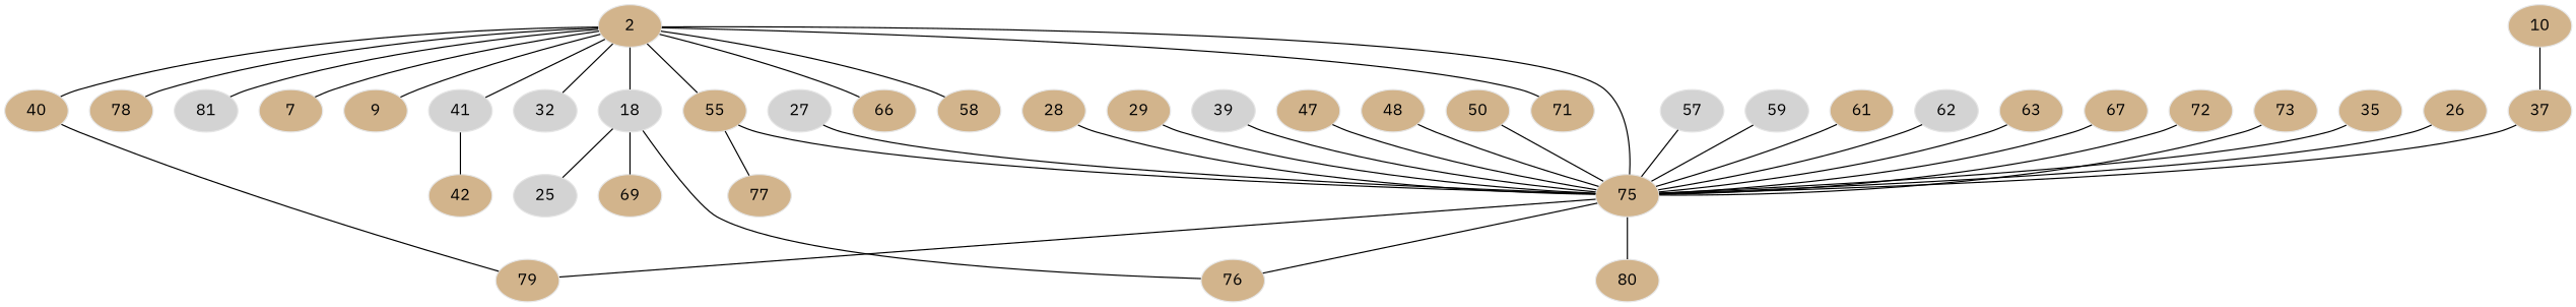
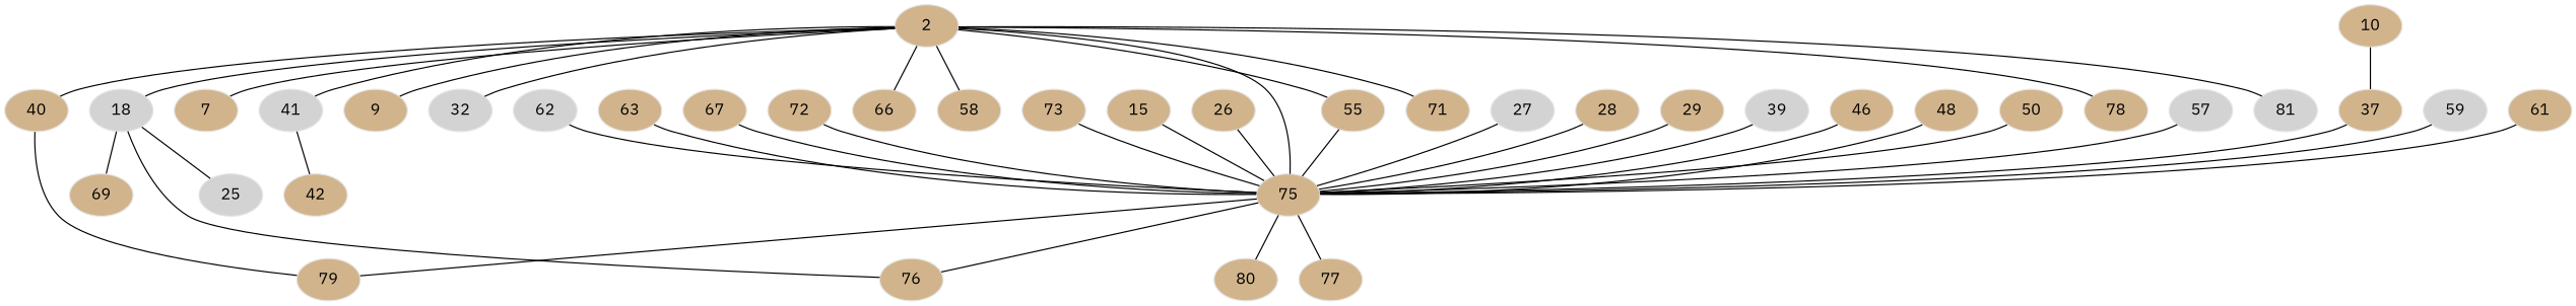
  graph {
    fontname="IBM Plex Sans"
    node [color=gray90 fillcolor=tan fontname="IBM Plex Sans" style=filled]
    edge [fontname="IBM Plex Sans"]
    2 [super="+1"]
    7
    9
    18 [fillcolor=lightgrey super="+13"]
    32 [fillcolor=lightgrey]
    40 [super="+31"]
    41 [fillcolor=lightgrey super="+4+22+30+38"]
    55 [super="+16"]
    66
    n10 [label=58]
    71 [super="+64"]
    75 [super="+65+17+47+5"]
    78
    81 [fillcolor=lightgrey super="+70"]
    25 [fillcolor=lightgrey]
    69
    76 [super="+24"]
    79 [super="+45+56"]
    42
    77
    80 [super="+74"]
    37 [super="+23"]
    10
-   15 [label=35]
+   15
    26
    27 [fillcolor=lightgrey super="+6"]
    28
    29
    39 [fillcolor=lightgrey super="+20"]
-   46 [label=47]
+   46
    48 [super="+21"]
    50
    57 [fillcolor=lightgrey]
    59 [fillcolor=lightgrey super="+44"]
    61
    62 [fillcolor=lightgrey super="+60"]
    63 [super="+8"]
    67
    72
    73
    2 -- 7
    2 -- 9
    2 -- 18 [weight=3]
    2 -- 32
    2 -- 40 [weight=2]
    2 -- 41
    2 -- 55 [weight=2]
    2 -- 66
    2 -- n10
    2 -- 71
    2 -- 75 [weight=4]
    2 -- 78
    2 -- 81
    18 -- 25
    18 -- 69
    18 -- 76
    40 -- 79
    41 -- 42
    55 -- 75
    75 -- 76
    75 -- 79
-   55 -- 77
+   75 -- 77
    75 -- 80
    37 -- 75
    10 -- 37
    15 -- 75
    26 -- 75
    27 -- 75
    28 -- 75
    29 -- 75
    39 -- 75
    46 -- 75
    48 -- 75
    50 -- 75
    57 -- 75
    59 -- 75
    61 -- 75
    62 -- 75
    63 -- 75
    67 -- 75
    72 -- 75
    73 -- 75
  }
